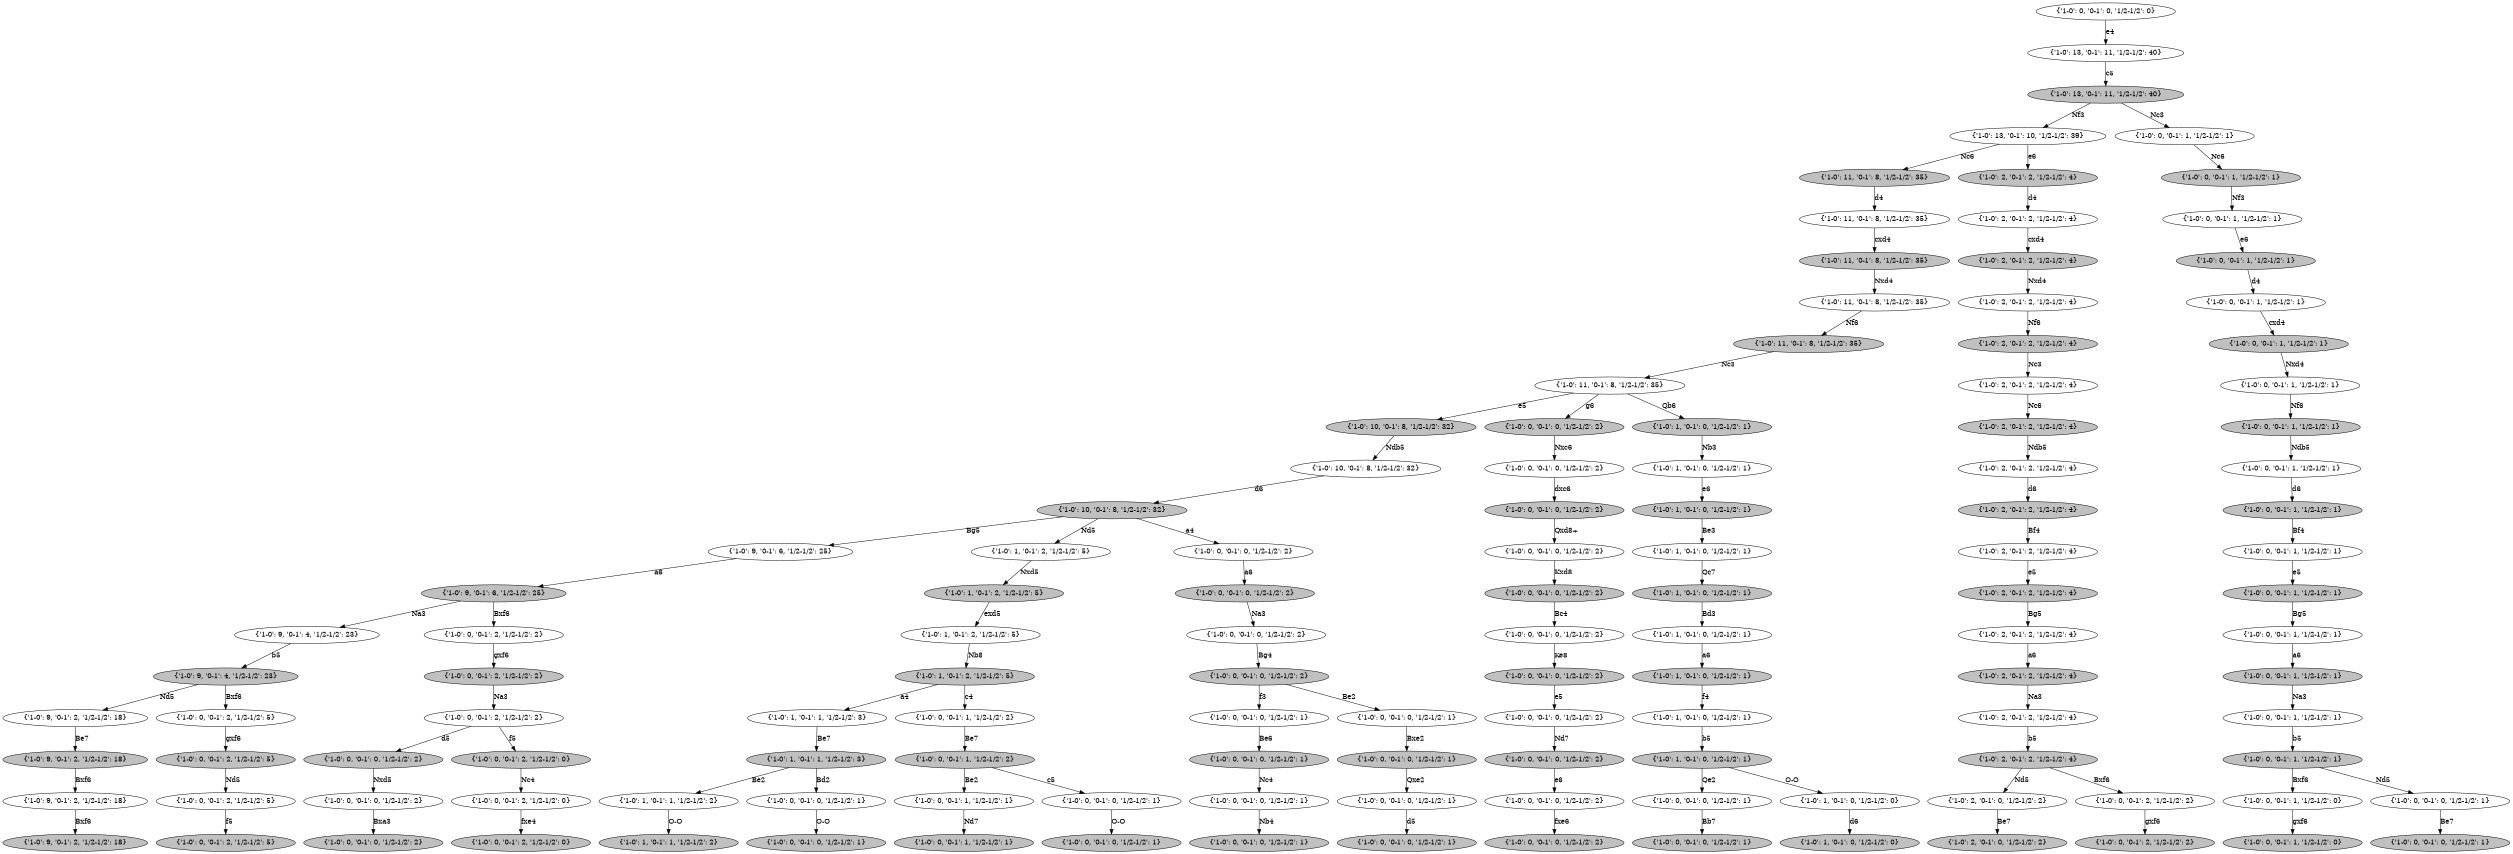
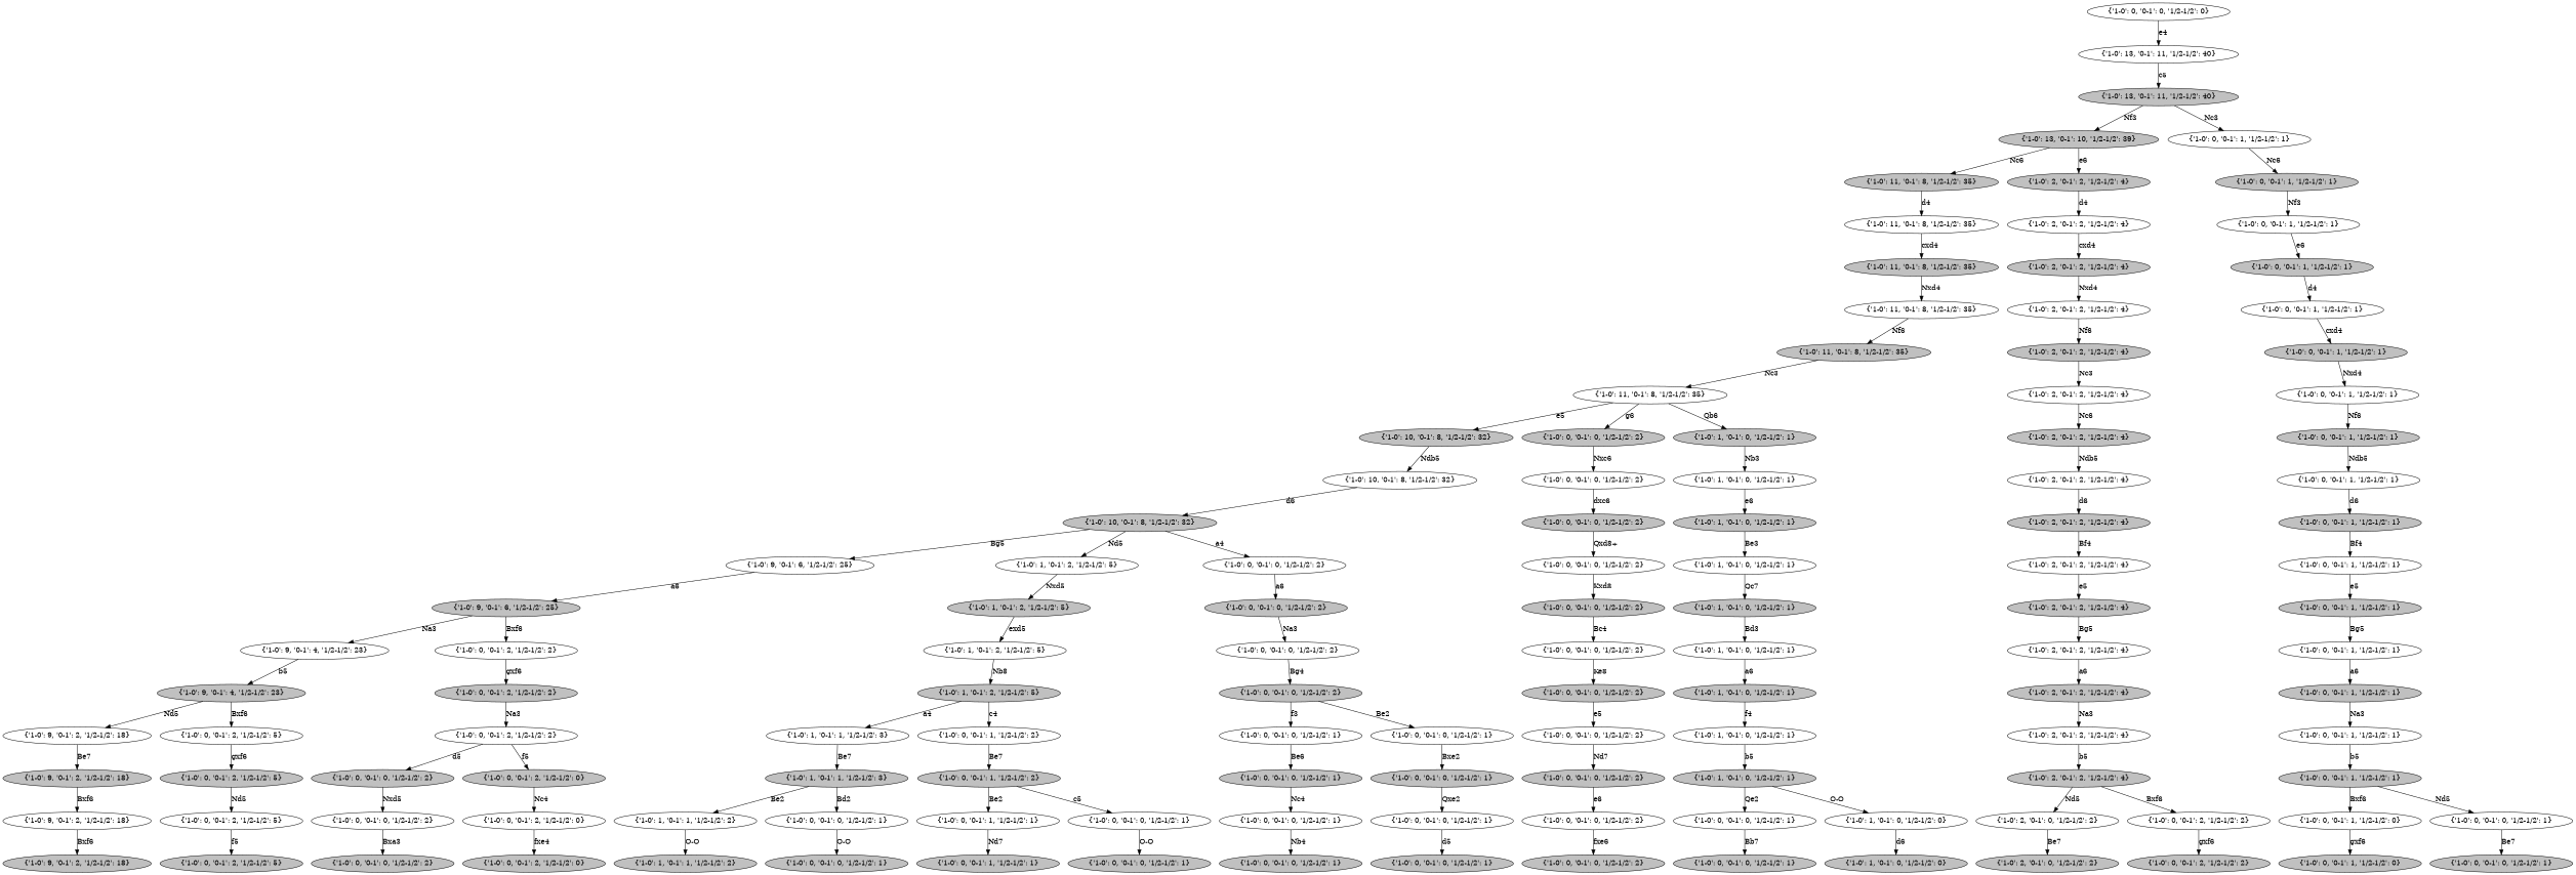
  digraph {
    node [fillcolor=grey style=filled]
    n1 [fillcolor=white label="{'1-0': 0, '0-1': 0, '1/2-1/2': 0}"]
    n2 [fillcolor=white label="{'1-0': 13, '0-1': 11, '1/2-1/2': 40}"]
    n3 [label="{'1-0': 13, '0-1': 11, '1/2-1/2': 40}"]
-   n4 [fillcolor=white label="{'1-0': 13, '0-1': 10, '1/2-1/2': 39}"]
+   n4 [label="{'1-0': 13, '0-1': 10, '1/2-1/2': 39}"]
    n5 [fillcolor=white label="{'1-0': 0, '0-1': 1, '1/2-1/2': 1}"]
    n6 [label="{'1-0': 11, '0-1': 8, '1/2-1/2': 35}"]
    n7 [label="{'1-0': 2, '0-1': 2, '1/2-1/2': 4}"]
    n8 [fillcolor=white label="{'1-0': 11, '0-1': 8, '1/2-1/2': 35}"]
    n9 [label="{'1-0': 11, '0-1': 8, '1/2-1/2': 35}"]
    n10 [fillcolor=white label="{'1-0': 11, '0-1': 8, '1/2-1/2': 35}"]
    n11 [label="{'1-0': 11, '0-1': 8, '1/2-1/2': 35}"]
    n12 [fillcolor=white label="{'1-0': 11, '0-1': 8, '1/2-1/2': 35}"]
    n13 [label="{'1-0': 10, '0-1': 8, '1/2-1/2': 32}"]
    n14 [label="{'1-0': 0, '0-1': 0, '1/2-1/2': 2}"]
    n15 [label="{'1-0': 1, '0-1': 0, '1/2-1/2': 1}"]
    n16 [fillcolor=white label="{'1-0': 10, '0-1': 8, '1/2-1/2': 32}"]
    n17 [label="{'1-0': 10, '0-1': 8, '1/2-1/2': 32}"]
    n18 [fillcolor=white label="{'1-0': 9, '0-1': 6, '1/2-1/2': 25}"]
    n19 [fillcolor=white label="{'1-0': 1, '0-1': 2, '1/2-1/2': 5}"]
    n20 [fillcolor=white label="{'1-0': 0, '0-1': 0, '1/2-1/2': 2}"]
    n21 [label="{'1-0': 9, '0-1': 6, '1/2-1/2': 25}"]
    n22 [fillcolor=white label="{'1-0': 9, '0-1': 4, '1/2-1/2': 23}"]
    n23 [fillcolor=white label="{'1-0': 0, '0-1': 2, '1/2-1/2': 2}"]
    n24 [label="{'1-0': 9, '0-1': 4, '1/2-1/2': 23}"]
    n25 [fillcolor=white label="{'1-0': 9, '0-1': 2, '1/2-1/2': 18}"]
    n26 [fillcolor=white label="{'1-0': 0, '0-1': 2, '1/2-1/2': 5}"]
    n27 [label="{'1-0': 9, '0-1': 2, '1/2-1/2': 18}"]
    n28 [fillcolor=white label="{'1-0': 9, '0-1': 2, '1/2-1/2': 18}"]
    n29 [label="{'1-0': 9, '0-1': 2, '1/2-1/2': 18}"]
    n30 [label="{'1-0': 0, '0-1': 2, '1/2-1/2': 5}"]
    n31 [fillcolor=white label="{'1-0': 0, '0-1': 2, '1/2-1/2': 5}"]
    n32 [label="{'1-0': 0, '0-1': 2, '1/2-1/2': 5}"]
    n33 [label="{'1-0': 0, '0-1': 2, '1/2-1/2': 2}"]
    n34 [fillcolor=white label="{'1-0': 0, '0-1': 2, '1/2-1/2': 2}"]
    n35 [label="{'1-0': 0, '0-1': 0, '1/2-1/2': 2}"]
    n36 [label="{'1-0': 0, '0-1': 2, '1/2-1/2': 0}"]
    n37 [fillcolor=white label="{'1-0': 0, '0-1': 0, '1/2-1/2': 2}"]
    n38 [label="{'1-0': 0, '0-1': 0, '1/2-1/2': 2}"]
    n39 [fillcolor=white label="{'1-0': 0, '0-1': 2, '1/2-1/2': 0}"]
    n40 [label="{'1-0': 0, '0-1': 2, '1/2-1/2': 0}"]
    n41 [label="{'1-0': 1, '0-1': 2, '1/2-1/2': 5}"]
    n42 [fillcolor=white label="{'1-0': 1, '0-1': 2, '1/2-1/2': 5}"]
    n43 [label="{'1-0': 1, '0-1': 2, '1/2-1/2': 5}"]
    n44 [fillcolor=white label="{'1-0': 1, '0-1': 1, '1/2-1/2': 3}"]
    n45 [fillcolor=white label="{'1-0': 0, '0-1': 1, '1/2-1/2': 2}"]
    n46 [label="{'1-0': 1, '0-1': 1, '1/2-1/2': 3}"]
    n47 [fillcolor=white label="{'1-0': 1, '0-1': 1, '1/2-1/2': 2}"]
    n48 [fillcolor=white label="{'1-0': 0, '0-1': 0, '1/2-1/2': 1}"]
    n49 [label="{'1-0': 1, '0-1': 1, '1/2-1/2': 2}"]
    n50 [label="{'1-0': 0, '0-1': 0, '1/2-1/2': 1}"]
    n51 [label="{'1-0': 0, '0-1': 1, '1/2-1/2': 2}"]
    n52 [fillcolor=white label="{'1-0': 0, '0-1': 1, '1/2-1/2': 1}"]
    n53 [fillcolor=white label="{'1-0': 0, '0-1': 0, '1/2-1/2': 1}"]
    n54 [label="{'1-0': 0, '0-1': 1, '1/2-1/2': 1}"]
    n55 [label="{'1-0': 0, '0-1': 0, '1/2-1/2': 1}"]
    n56 [label="{'1-0': 0, '0-1': 0, '1/2-1/2': 2}"]
    n57 [fillcolor=white label="{'1-0': 0, '0-1': 0, '1/2-1/2': 2}"]
    n58 [label="{'1-0': 0, '0-1': 0, '1/2-1/2': 2}"]
    n59 [fillcolor=white label="{'1-0': 0, '0-1': 0, '1/2-1/2': 1}"]
    n60 [fillcolor=white label="{'1-0': 0, '0-1': 0, '1/2-1/2': 1}"]
    n61 [label="{'1-0': 0, '0-1': 0, '1/2-1/2': 1}"]
    n62 [fillcolor=white label="{'1-0': 0, '0-1': 0, '1/2-1/2': 1}"]
    n63 [label="{'1-0': 0, '0-1': 0, '1/2-1/2': 1}"]
    n64 [label="{'1-0': 0, '0-1': 0, '1/2-1/2': 1}"]
    n65 [fillcolor=white label="{'1-0': 0, '0-1': 0, '1/2-1/2': 1}"]
    n66 [label="{'1-0': 0, '0-1': 0, '1/2-1/2': 1}"]
    n67 [fillcolor=white label="{'1-0': 0, '0-1': 0, '1/2-1/2': 2}"]
    n68 [label="{'1-0': 0, '0-1': 0, '1/2-1/2': 2}"]
    n69 [fillcolor=white label="{'1-0': 0, '0-1': 0, '1/2-1/2': 2}"]
    n70 [label="{'1-0': 0, '0-1': 0, '1/2-1/2': 2}"]
    n71 [fillcolor=white label="{'1-0': 0, '0-1': 0, '1/2-1/2': 2}"]
    n72 [label="{'1-0': 0, '0-1': 0, '1/2-1/2': 2}"]
    n73 [fillcolor=white label="{'1-0': 0, '0-1': 0, '1/2-1/2': 2}"]
    n74 [label="{'1-0': 0, '0-1': 0, '1/2-1/2': 2}"]
    n75 [fillcolor=white label="{'1-0': 0, '0-1': 0, '1/2-1/2': 2}"]
    n76 [label="{'1-0': 0, '0-1': 0, '1/2-1/2': 2}"]
    n77 [fillcolor=white label="{'1-0': 1, '0-1': 0, '1/2-1/2': 1}"]
    n78 [label="{'1-0': 1, '0-1': 0, '1/2-1/2': 1}"]
    n79 [fillcolor=white label="{'1-0': 1, '0-1': 0, '1/2-1/2': 1}"]
    n80 [label="{'1-0': 1, '0-1': 0, '1/2-1/2': 1}"]
    n81 [fillcolor=white label="{'1-0': 1, '0-1': 0, '1/2-1/2': 1}"]
    n82 [label="{'1-0': 1, '0-1': 0, '1/2-1/2': 1}"]
    n83 [fillcolor=white label="{'1-0': 1, '0-1': 0, '1/2-1/2': 1}"]
    n84 [label="{'1-0': 1, '0-1': 0, '1/2-1/2': 1}"]
    n85 [fillcolor=white label="{'1-0': 0, '0-1': 0, '1/2-1/2': 1}"]
    n86 [fillcolor=white label="{'1-0': 1, '0-1': 0, '1/2-1/2': 0}"]
    n87 [label="{'1-0': 0, '0-1': 0, '1/2-1/2': 1}"]
    n88 [label="{'1-0': 1, '0-1': 0, '1/2-1/2': 0}"]
    n89 [fillcolor=white label="{'1-0': 2, '0-1': 2, '1/2-1/2': 4}"]
    n90 [label="{'1-0': 2, '0-1': 2, '1/2-1/2': 4}"]
    n91 [fillcolor=white label="{'1-0': 2, '0-1': 2, '1/2-1/2': 4}"]
    n92 [label="{'1-0': 2, '0-1': 2, '1/2-1/2': 4}"]
    n93 [fillcolor=white label="{'1-0': 2, '0-1': 2, '1/2-1/2': 4}"]
    n94 [label="{'1-0': 2, '0-1': 2, '1/2-1/2': 4}"]
    n95 [fillcolor=white label="{'1-0': 2, '0-1': 2, '1/2-1/2': 4}"]
    n96 [label="{'1-0': 2, '0-1': 2, '1/2-1/2': 4}"]
    n97 [fillcolor=white label="{'1-0': 2, '0-1': 2, '1/2-1/2': 4}"]
    n98 [label="{'1-0': 2, '0-1': 2, '1/2-1/2': 4}"]
    n99 [fillcolor=white label="{'1-0': 2, '0-1': 2, '1/2-1/2': 4}"]
    n100 [label="{'1-0': 2, '0-1': 2, '1/2-1/2': 4}"]
    n101 [fillcolor=white label="{'1-0': 2, '0-1': 2, '1/2-1/2': 4}"]
    n102 [label="{'1-0': 2, '0-1': 2, '1/2-1/2': 4}"]
    n103 [fillcolor=white label="{'1-0': 2, '0-1': 0, '1/2-1/2': 2}"]
    n104 [fillcolor=white label="{'1-0': 0, '0-1': 2, '1/2-1/2': 2}"]
    n105 [label="{'1-0': 2, '0-1': 0, '1/2-1/2': 2}"]
    n106 [label="{'1-0': 0, '0-1': 2, '1/2-1/2': 2}"]
    n107 [label="{'1-0': 0, '0-1': 1, '1/2-1/2': 1}"]
    n108 [fillcolor=white label="{'1-0': 0, '0-1': 1, '1/2-1/2': 1}"]
    n109 [label="{'1-0': 0, '0-1': 1, '1/2-1/2': 1}"]
    n110 [fillcolor=white label="{'1-0': 0, '0-1': 1, '1/2-1/2': 1}"]
    n111 [label="{'1-0': 0, '0-1': 1, '1/2-1/2': 1}"]
    n112 [fillcolor=white label="{'1-0': 0, '0-1': 1, '1/2-1/2': 1}"]
    n113 [label="{'1-0': 0, '0-1': 1, '1/2-1/2': 1}"]
    n114 [fillcolor=white label="{'1-0': 0, '0-1': 1, '1/2-1/2': 1}"]
    n115 [label="{'1-0': 0, '0-1': 1, '1/2-1/2': 1}"]
    n116 [fillcolor=white label="{'1-0': 0, '0-1': 1, '1/2-1/2': 1}"]
    n117 [label="{'1-0': 0, '0-1': 1, '1/2-1/2': 1}"]
    n118 [fillcolor=white label="{'1-0': 0, '0-1': 1, '1/2-1/2': 1}"]
    n119 [label="{'1-0': 0, '0-1': 1, '1/2-1/2': 1}"]
    n120 [fillcolor=white label="{'1-0': 0, '0-1': 1, '1/2-1/2': 1}"]
    n121 [label="{'1-0': 0, '0-1': 1, '1/2-1/2': 1}"]
    n122 [fillcolor=white label="{'1-0': 0, '0-1': 1, '1/2-1/2': 0}"]
    n123 [fillcolor=white label="{'1-0': 0, '0-1': 0, '1/2-1/2': 1}"]
    n124 [label="{'1-0': 0, '0-1': 1, '1/2-1/2': 0}"]
    n125 [label="{'1-0': 0, '0-1': 0, '1/2-1/2': 1}"]
    n1 -> n2 [label=e4]
    n2 -> n3 [label=c5]
    n3 -> n4 [label=Nf3]
    n3 -> n5 [label=Nc3]
    n4 -> n6 [label=Nc6]
    n4 -> n7 [label=e6]
    n5 -> n107 [label=Nc6]
    n6 -> n8 [label=d4]
    n7 -> n89 [label=d4]
    n8 -> n9 [label=cxd4]
    n9 -> n10 [label=Nxd4]
    n10 -> n11 [label=Nf6]
    n11 -> n12 [label=Nc3]
    n12 -> n13 [label=e5]
    n12 -> n14 [label=g6]
    n12 -> n15 [label=Qb6]
    n13 -> n16 [label=Ndb5]
    n14 -> n67 [label=Nxc6]
    n15 -> n77 [label=Nb3]
    n16 -> n17 [label=d6]
    n17 -> n18 [label=Bg5]
    n17 -> n19 [label=Nd5]
    n17 -> n20 [label=a4]
    n18 -> n21 [label=a6]
    n19 -> n41 [label=Nxd5]
    n20 -> n56 [label=a6]
    n21 -> n22 [label=Na3]
    n21 -> n23 [label=Bxf6]
    n22 -> n24 [label=b5]
    n23 -> n33 [label=gxf6]
    n24 -> n25 [label=Nd5]
    n24 -> n26 [label=Bxf6]
    n25 -> n27 [label=Be7]
    n26 -> n30 [label=gxf6]
    n27 -> n28 [label=Bxf6]
    n28 -> n29 [label=Bxf6]
    n30 -> n31 [label=Nd5]
    n31 -> n32 [label=f5]
    n33 -> n34 [label=Na3]
    n34 -> n35 [label=d5]
    n34 -> n36 [label=f5]
    n35 -> n37 [label=Nxd5]
    n36 -> n39 [label=Nc4]
    n37 -> n38 [label=Bxa3]
    n39 -> n40 [label=fxe4]
    n41 -> n42 [label=exd5]
    n42 -> n43 [label=Nb8]
    n43 -> n44 [label=a4]
    n43 -> n45 [label=c4]
    n44 -> n46 [label=Be7]
    n45 -> n51 [label=Be7]
    n46 -> n47 [label=Be2]
    n46 -> n48 [label=Bd2]
    n47 -> n49 [label="O-O"]
    n48 -> n50 [label="O-O"]
    n51 -> n52 [label=Be2]
    n51 -> n53 [label=c5]
    n52 -> n54 [label=Nd7]
    n53 -> n55 [label="O-O"]
    n56 -> n57 [label=Na3]
    n57 -> n58 [label=Bg4]
    n58 -> n59 [label=f3]
    n58 -> n60 [label=Be2]
    n59 -> n61 [label=Be6]
    n60 -> n64 [label=Bxe2]
    n61 -> n62 [label=Nc4]
    n62 -> n63 [label=Nb4]
    n64 -> n65 [label=Qxe2]
    n65 -> n66 [label=d5]
    n67 -> n68 [label=dxc6]
    n68 -> n69 [label="Qxd8+"]
    n69 -> n70 [label=Kxd8]
    n70 -> n71 [label=Bc4]
    n71 -> n72 [label=Ke8]
    n72 -> n73 [label=e5]
    n73 -> n74 [label=Nd7]
    n74 -> n75 [label=e6]
    n75 -> n76 [label=fxe6]
    n77 -> n78 [label=e6]
    n78 -> n79 [label=Be3]
    n79 -> n80 [label=Qc7]
    n80 -> n81 [label=Bd3]
    n81 -> n82 [label=a6]
    n82 -> n83 [label=f4]
    n83 -> n84 [label=b5]
    n84 -> n85 [label=Qe2]
    n84 -> n86 [label="O-O"]
    n85 -> n87 [label=Bb7]
    n86 -> n88 [label=d6]
    n89 -> n90 [label=cxd4]
    n90 -> n91 [label=Nxd4]
    n91 -> n92 [label=Nf6]
    n92 -> n93 [label=Nc3]
    n93 -> n94 [label=Nc6]
    n94 -> n95 [label=Ndb5]
    n95 -> n96 [label=d6]
    n96 -> n97 [label=Bf4]
    n97 -> n98 [label=e5]
    n98 -> n99 [label=Bg5]
    n99 -> n100 [label=a6]
    n100 -> n101 [label=Na3]
    n101 -> n102 [label=b5]
    n102 -> n103 [label=Nd5]
    n102 -> n104 [label=Bxf6]
    n103 -> n105 [label=Be7]
    n104 -> n106 [label=gxf6]
    n107 -> n108 [label=Nf3]
    n108 -> n109 [label=e6]
    n109 -> n110 [label=d4]
    n110 -> n111 [label=cxd4]
    n111 -> n112 [label=Nxd4]
    n112 -> n113 [label=Nf6]
    n113 -> n114 [label=Ndb5]
    n114 -> n115 [label=d6]
    n115 -> n116 [label=Bf4]
    n116 -> n117 [label=e5]
    n117 -> n118 [label=Bg5]
    n118 -> n119 [label=a6]
    n119 -> n120 [label=Na3]
    n120 -> n121 [label=b5]
    n121 -> n122 [label=Bxf6]
    n121 -> n123 [label=Nd5]
    n122 -> n124 [label=gxf6]
    n123 -> n125 [label=Be7]
  }
